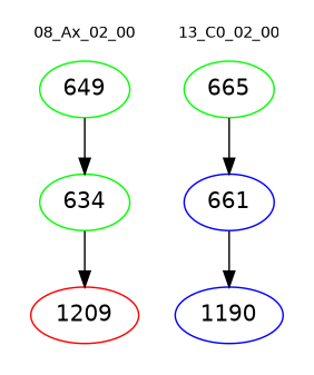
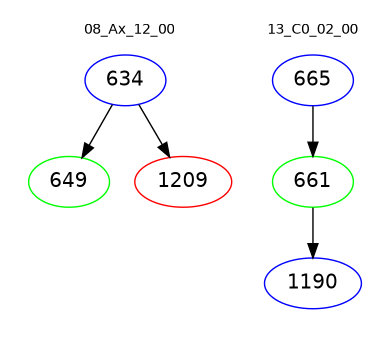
  digraph {
    fontname="DejaVu Sans"
    node [color=blue fontname="DejaVu Sans"]
    edge [color=black fontname="DejaVu Sans"]
    n1 [color=green label=649]
-   n2 [color=green label=634]
+   n2 [label=634]
    n3 [color=red label=1209]
-   n4 [color=green label=665]
-   n5 [label=661]
+   n4 [label=665]
+   n5 [color=green label=661]
    n6 [label=1190]
    subgraph cluster_1 {
      color=white
      fontsize=10
-     label="08_Ax_02_00"
+     label="08_Ax_12_00"
      n1
      n2
      n3
    }
    subgraph cluster_2 {
      color=white
      fontsize=10
      label="13_C0_02_00"
      n4
      n5
      n6
    }
-   n1 -> n2
+   n2 -> n1
    n2 -> n3
    n4 -> n5
    n5 -> n6
  }
